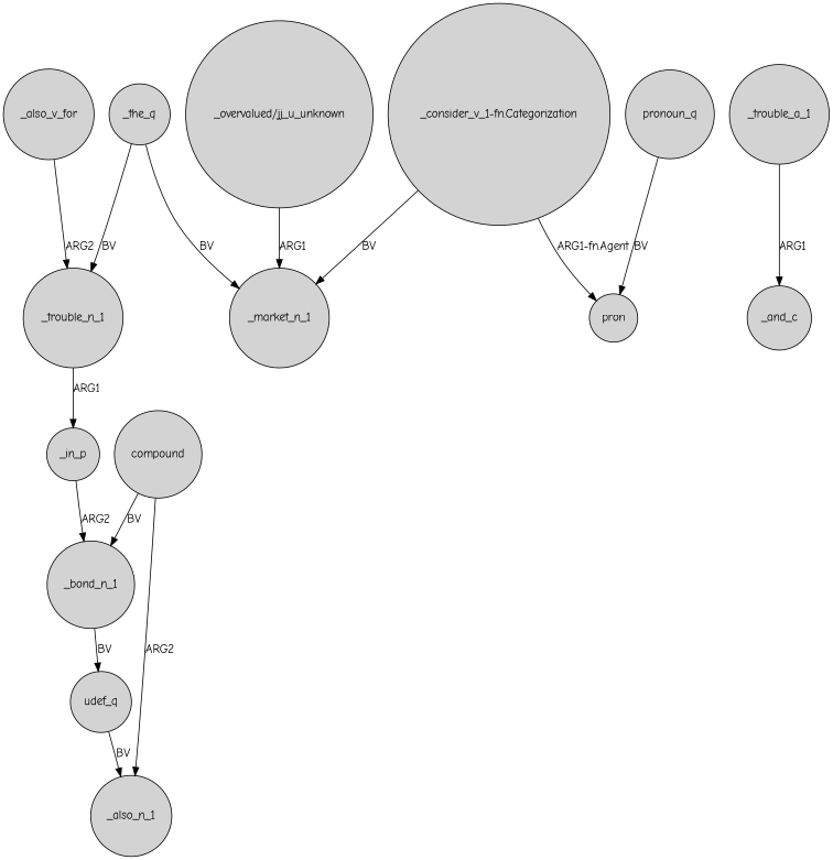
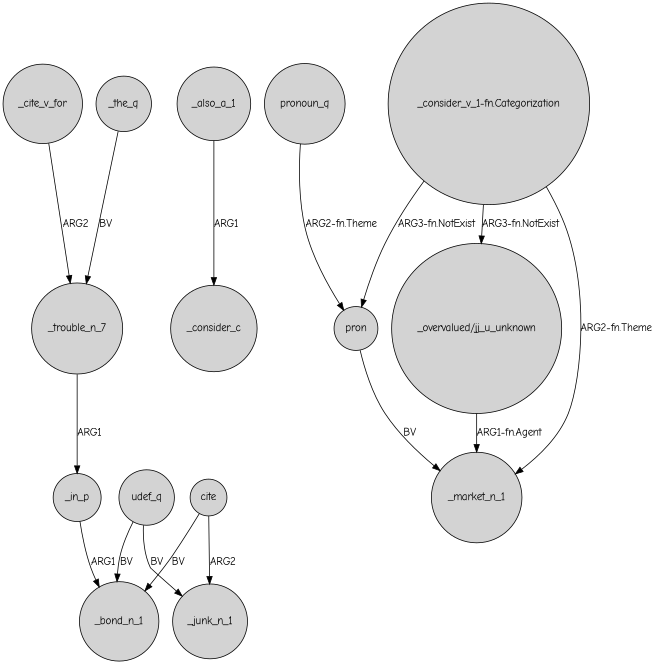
  digraph {
    fontname="Comic Neue"
    node [fontname="Comic Neue" shape=circle style=filled]
    edge [fontname="Comic Neue"]
    udef_q
    _bond_n_1
-   _junk_n_1 [label=_also_n_1]
-   _also_a_1 [label=_trouble_a_1]
-   _and_c
+   _junk_n_1
+   _also_a_1
+   _and_c [label=_consider_c]
    "_consider_v_1-fn.Categorization"
    _market_n_1
    pron
    "_overvalued/jj_u_unknown"
-   _cite_v_for [label=_also_v_for]
-   _trouble_n_1
+   _cite_v_for
+   _trouble_n_1 [label=_trouble_n_7]
    _in_p
-   compound
+   compound [label=cite]
    _the_q
    pronoun_q
-   _bond_n_1 -> udef_q [label=BV]
+   udef_q -> _bond_n_1 [label=BV]
    udef_q -> _junk_n_1 [label=BV]
    _also_a_1 -> _and_c [label=ARG1]
-   "_consider_v_1-fn.Categorization" -> _market_n_1 [label=BV]
-   "_consider_v_1-fn.Categorization" -> pron [label="ARG1-fn.Agent"]
-   "_overvalued/jj_u_unknown" -> _market_n_1 [label=ARG1]
+   "_consider_v_1-fn.Categorization" -> _market_n_1 [label="ARG2-fn.Theme"]
+   "_consider_v_1-fn.Categorization" -> pron [label="ARG3-fn.NotExist"]
+   "_consider_v_1-fn.Categorization" -> "_overvalued/jj_u_unknown" [label="ARG3-fn.NotExist"]
+   "_overvalued/jj_u_unknown" -> _market_n_1 [label="ARG1-fn.Agent"]
    _cite_v_for -> _trouble_n_1 [label=ARG2]
    _trouble_n_1 -> _in_p [label=ARG1]
-   _in_p -> _bond_n_1 [label=ARG2]
+   _in_p -> _bond_n_1 [label=ARG1]
    compound -> _bond_n_1 [label=BV]
    compound -> _junk_n_1 [label=ARG2]
-   _the_q -> _market_n_1 [label=BV]
+   pron -> _market_n_1 [label=BV]
    _the_q -> _trouble_n_1 [label=BV]
-   pronoun_q -> pron [label=BV]
+   pronoun_q -> pron [label="ARG2-fn.Theme"]
  }
